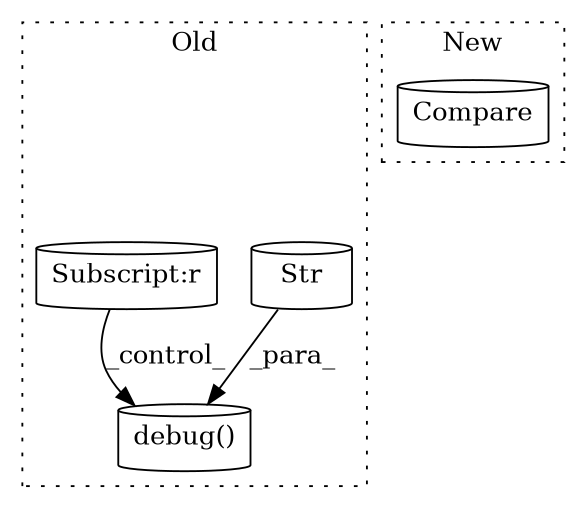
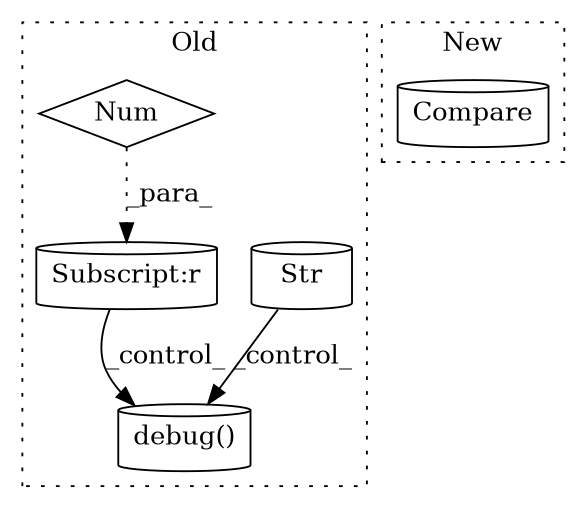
  digraph {
    node [shape=cylinder]
    edge [style=solid]
    n1 [a=75 l="14,1" label="debug()" s="7821,7884"]
    n2 [a=66 l=49 label=Str s=7835]
    n3 [a=40 l=15 label="Subscript:r" s=7438]
+   n4 [a=76 l=1 label=Num s=7452 shape=diamond]
    n5 [a=63 l="35,0" label=Compare s="7907,0"]
    subgraph cluster_1 {
      label=Old
      style=dotted
      n1
      n2
      n3
+     n4
    }
    subgraph cluster_2 {
      label=New
      style=dotted
      n5
    }
-   n2 -> n1 [label=_para_]
+   n2 -> n1 [label=_control_]
    n3 -> n1 [label=_control_]
+   n4 -> n3 [label=_para_ style=dotted]
  }
